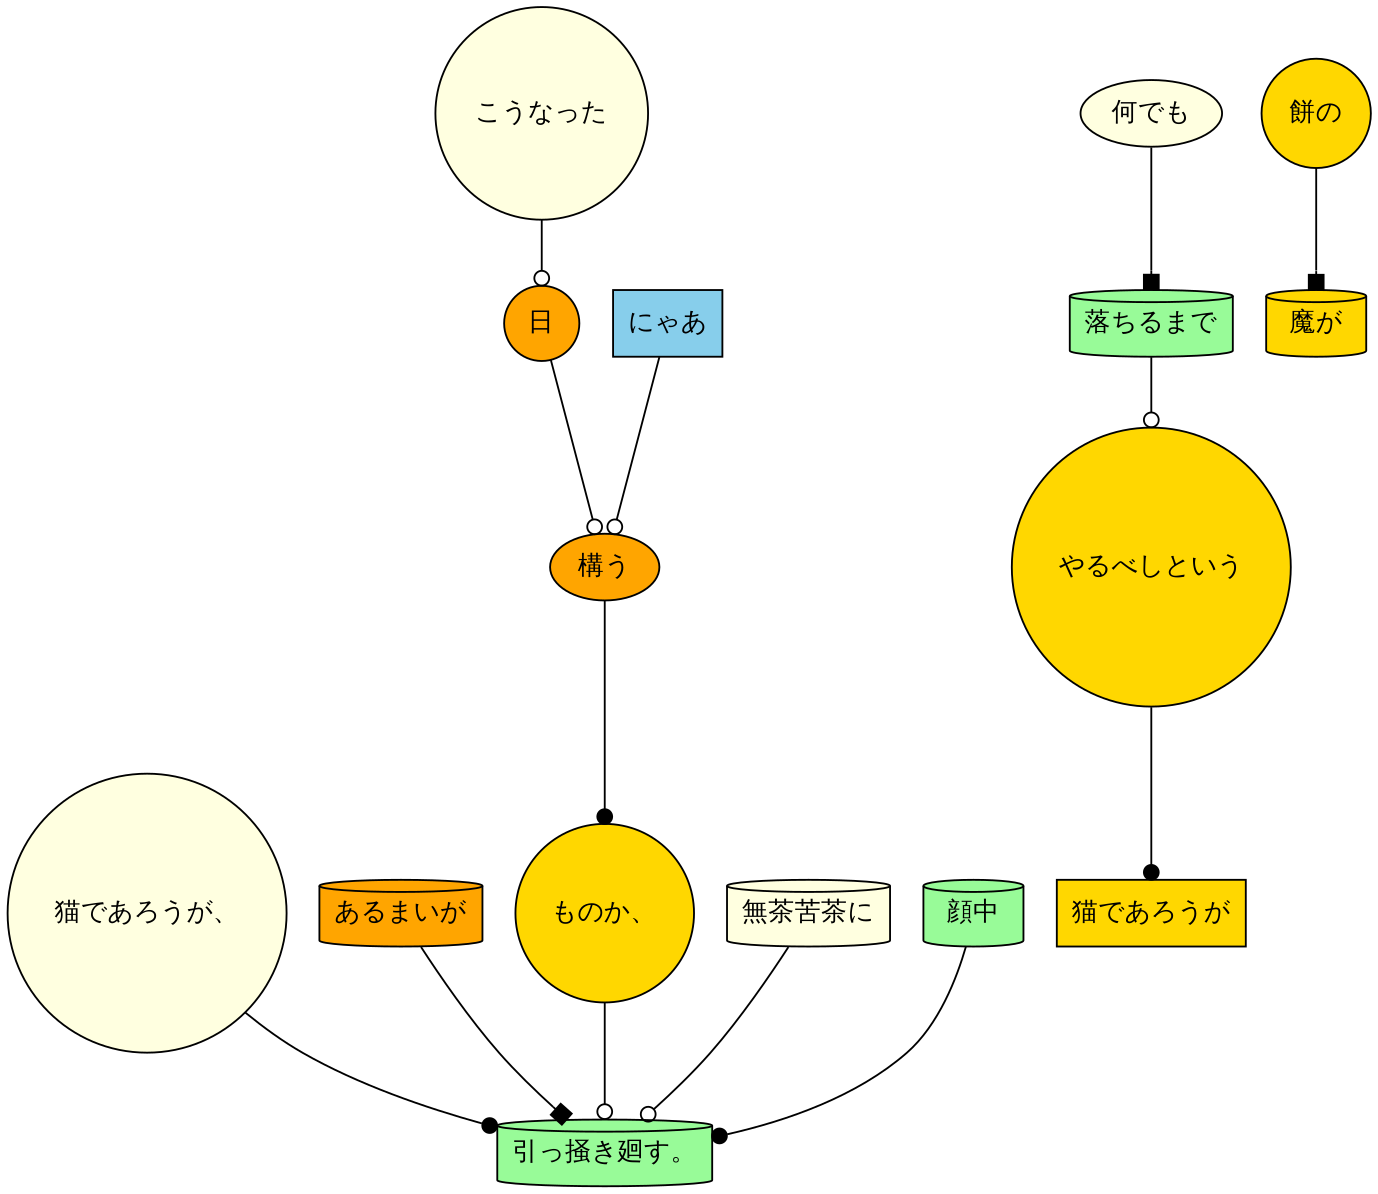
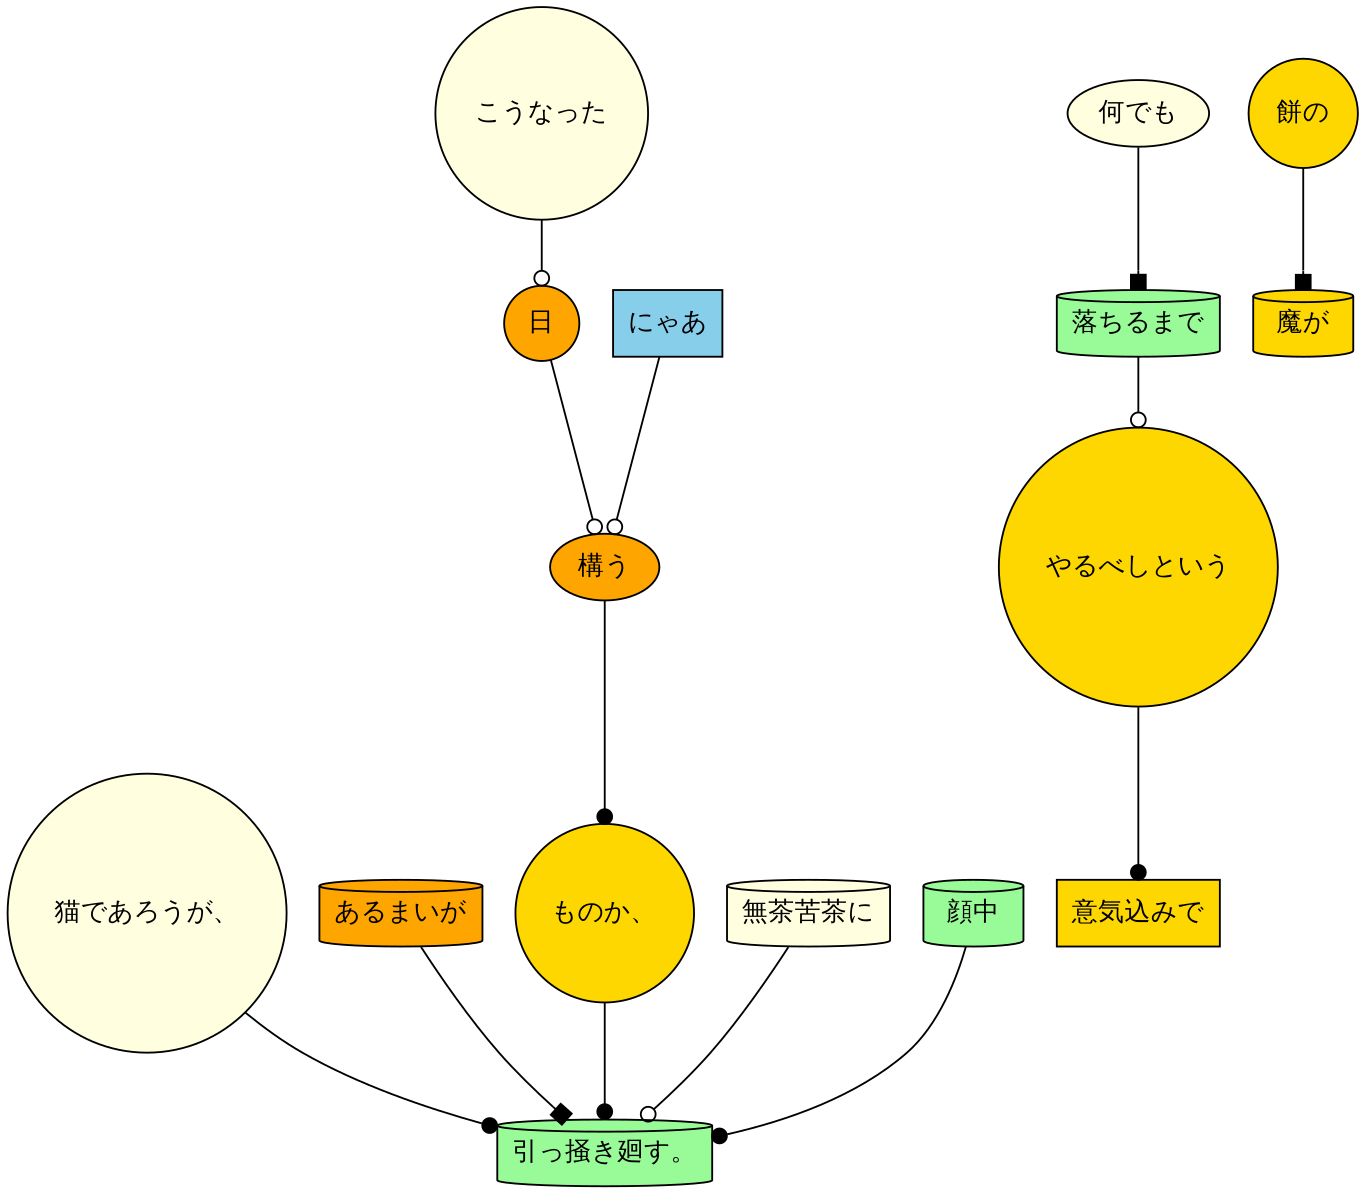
  digraph {
    fontname="Noto Serif"
    node [fillcolor=gold fontname="Noto Serif" shape=circle style=filled]
    edge [arrowhead=odot fontname="Noto Serif"]
    n1 [fillcolor=lightyellow label="猫であろうが、"]
    n2 [fillcolor=palegreen label="引っ掻き廻す。" shape=cylinder]
    n3 [fillcolor=orange label="あるまいが" shape=cylinder]
    n4 [fillcolor=lightyellow label="こうなった"]
    n5 [fillcolor=orange label="日"]
    n6 [fillcolor=orange label="構う" shape=ellipse]
    n7 [label="ものか、"]
    n8 [fillcolor=skyblue label="にゃあ" shape=box]
    n9 [fillcolor=lightyellow label="何でも" shape=ellipse]
    n10 [fillcolor=palegreen label="落ちるまで" shape=cylinder]
    n11 [label="やるべしという"]
    n12 [label="餅の"]
    n13 [label="魔が" shape=cylinder]
-   n14 [label="猫であろうが" shape=box]
+   n14 [label="意気込みで" shape=box]
    n15 [fillcolor=lightyellow label="無茶苦茶に" shape=cylinder]
    n16 [fillcolor=palegreen label="顔中" shape=cylinder]
    n1 -> n2 [arrowhead=dot]
    n3 -> n2 [arrowhead=box]
    n4 -> n5
    n5 -> n6
    n6 -> n7 [arrowhead=dot]
-   n7 -> n2
+   n7 -> n2 [arrowhead=dot]
    n8 -> n6
    n9 -> n10 [arrowhead=box]
    n10 -> n11
    n11 -> n14 [arrowhead=dot]
    n12 -> n13 [arrowhead=box]
    n15 -> n2
    n16 -> n2 [arrowhead=dot]
  }
